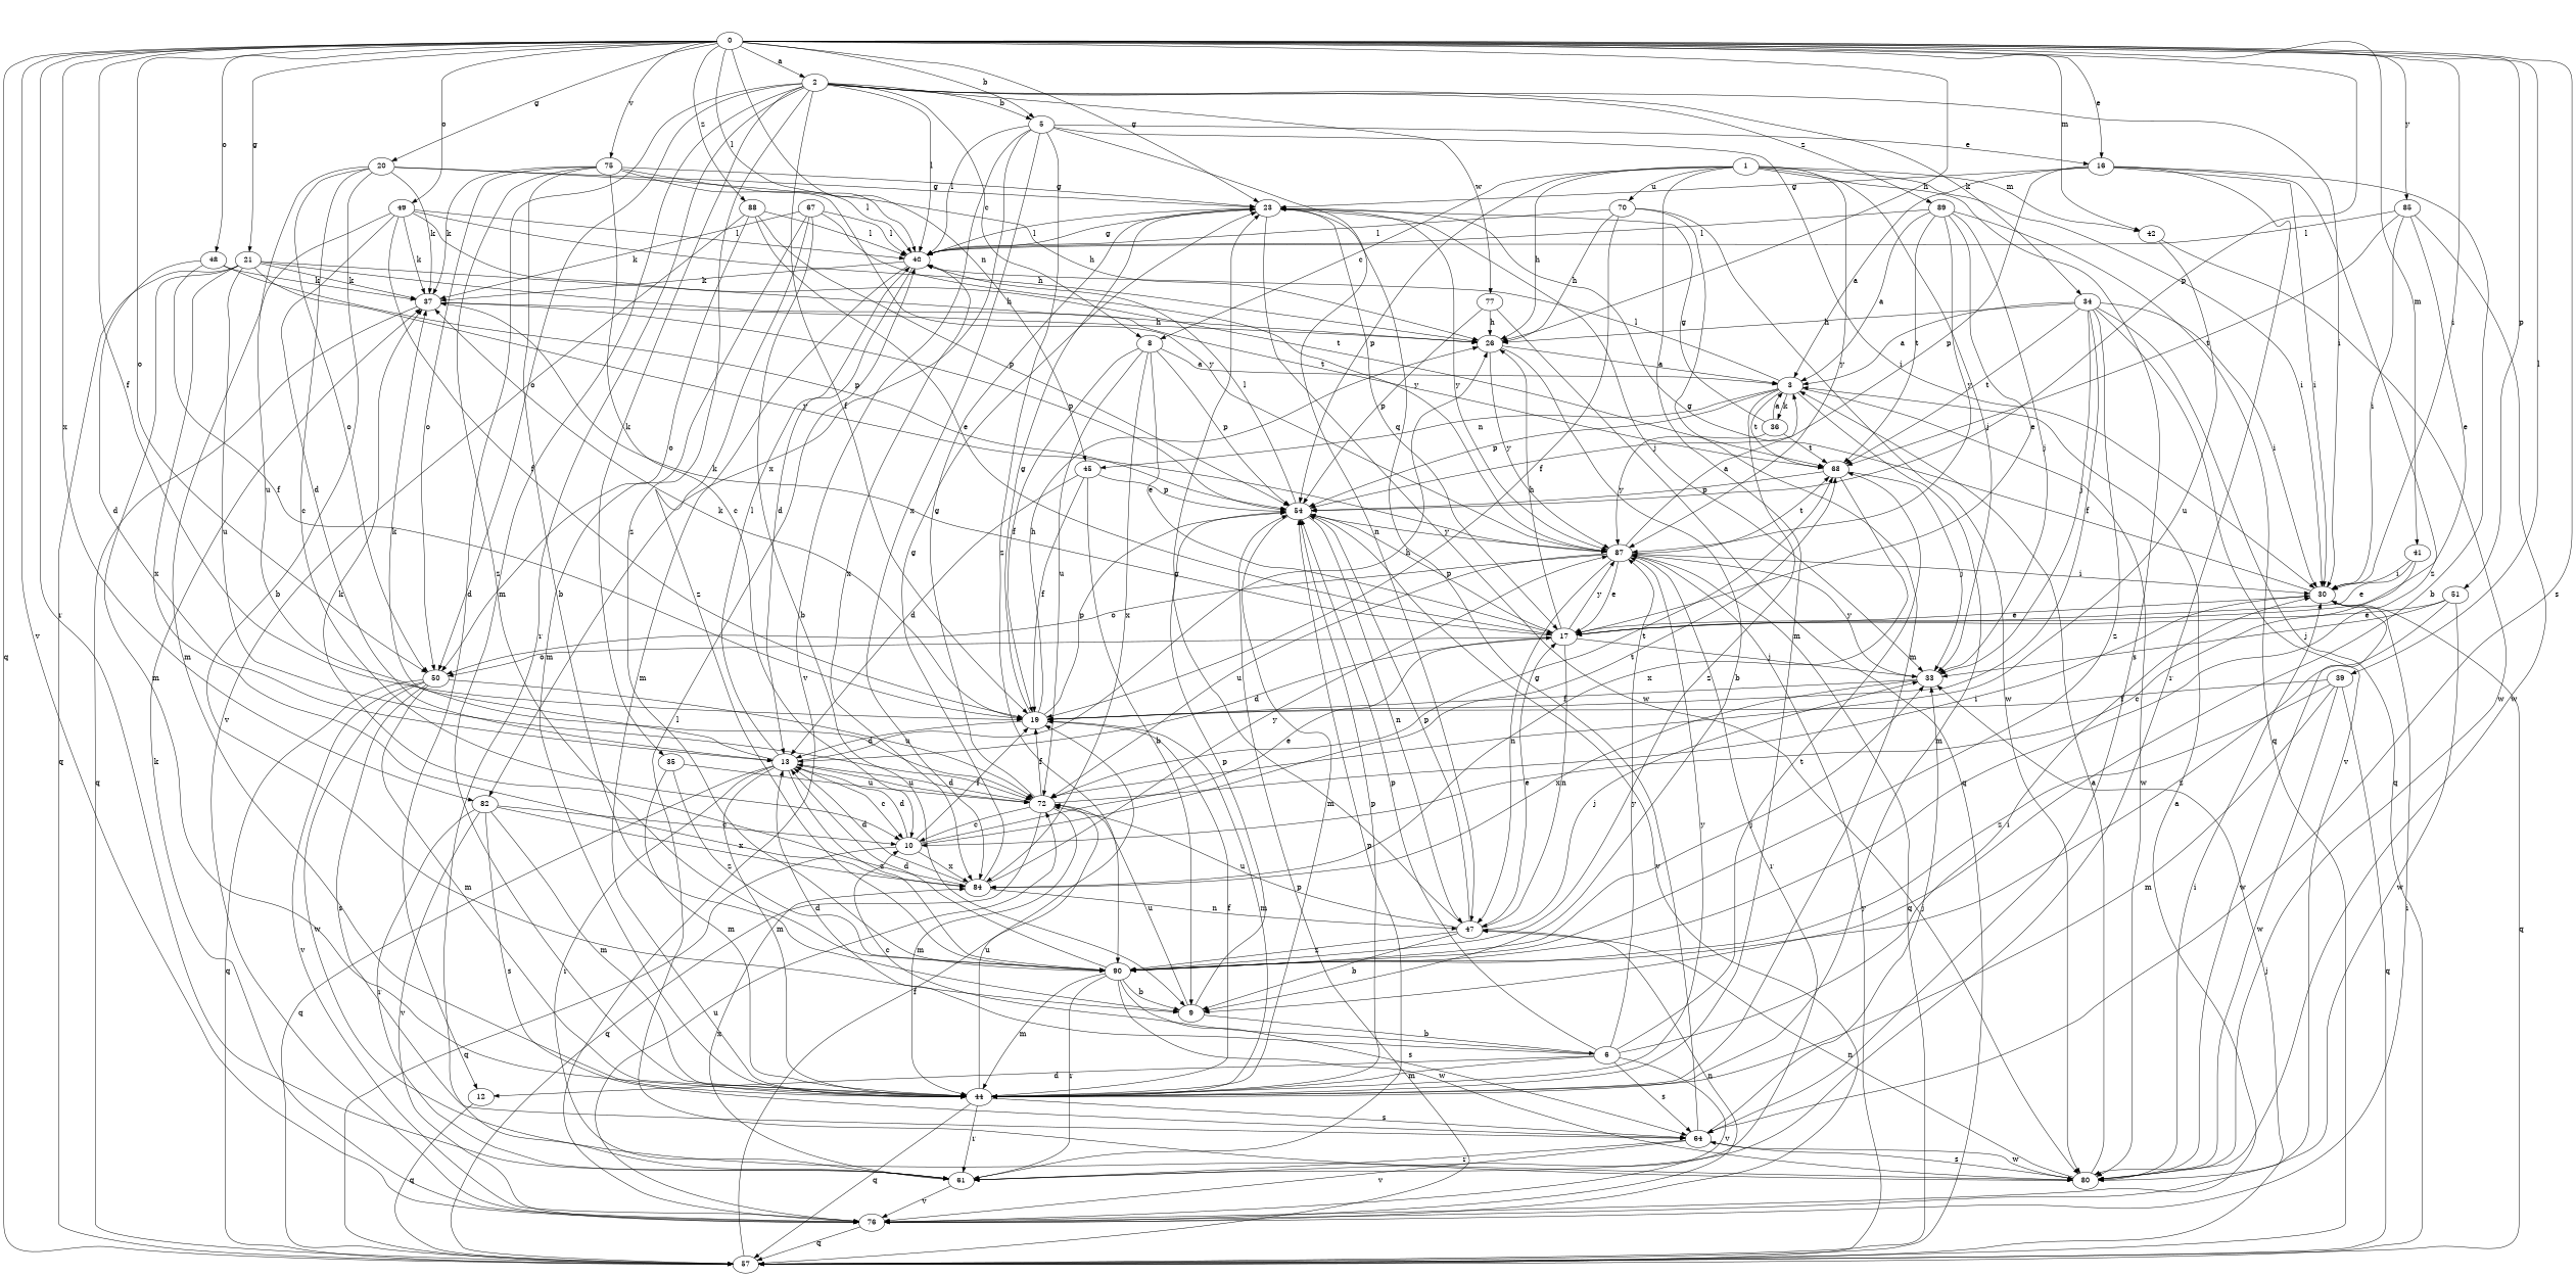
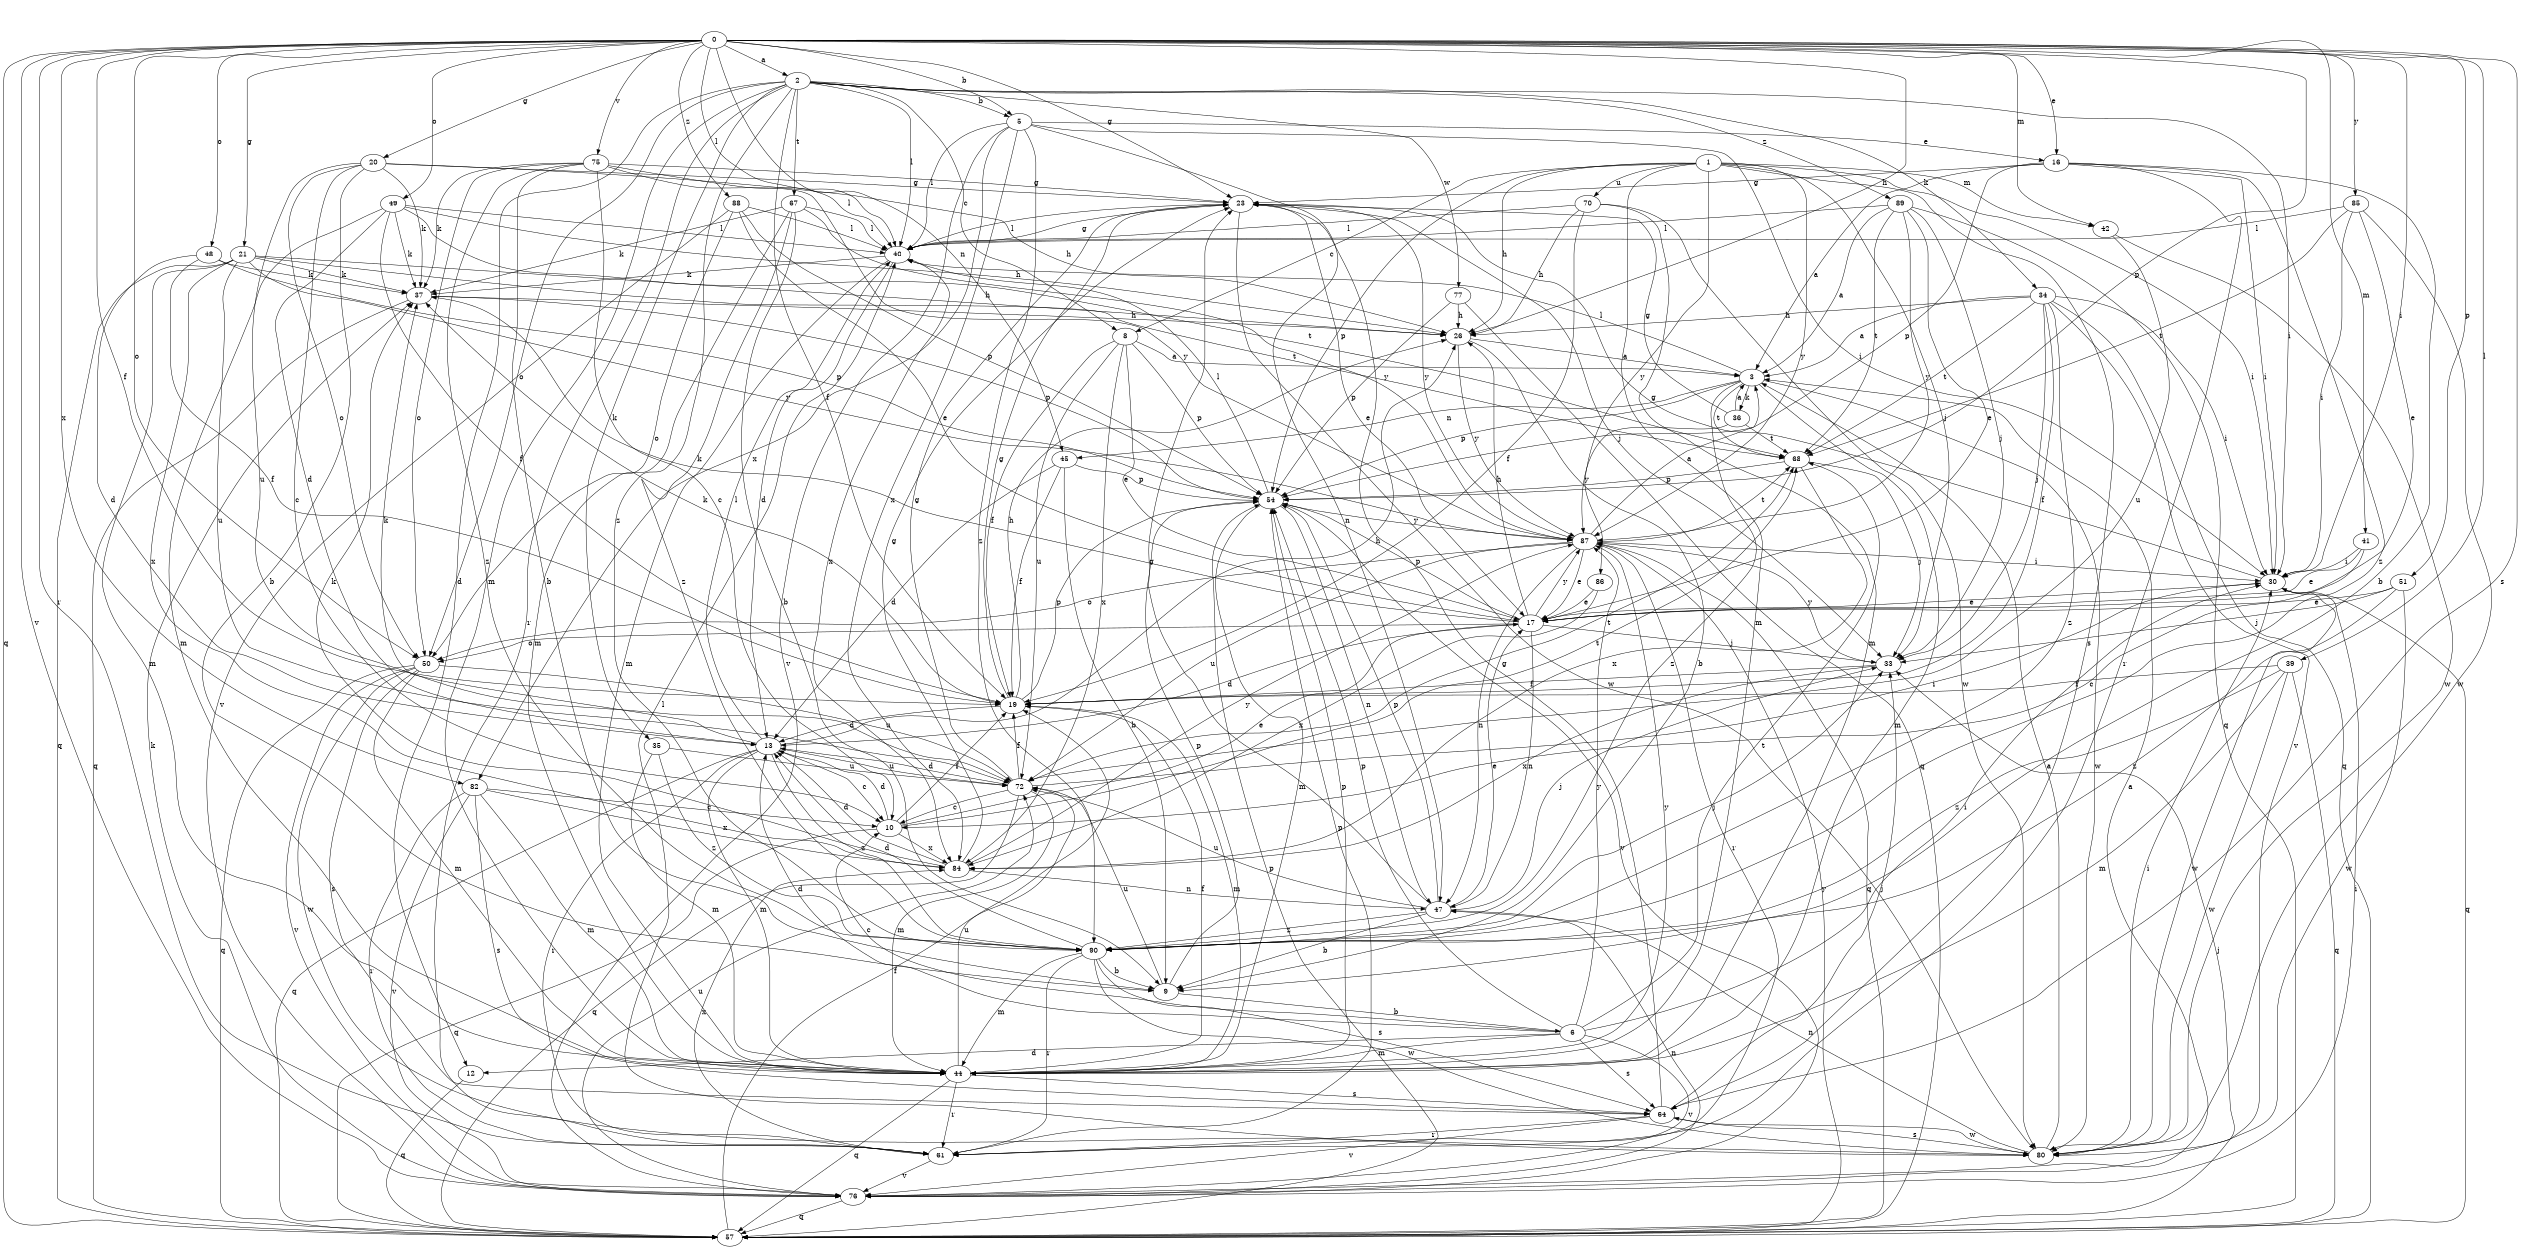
  strict digraph {
    0
    2
    5
    16
    19
    20
    21
    23
    26
    30
    39
    40
    41
    42
    45
    48
    49
    50
    51
    54
    57
    61
    64
    75
    76
    82
    85
    88
    8
    44
    12
    34
    35
    67
    77
    89
    90
    47
    84
    3
    n41 [label=9]
    13
    37
    10
    72
    87
    68
    33
    80
    17
    1
    70
+   86
    36
    6
    0 -> 2 [label=a]
    0 -> 5 [label=b]
    0 -> 16 [label=e]
    0 -> 19 [label=f]
    0 -> 20 [label=g]
    0 -> 21 [label=g]
    0 -> 23 [label=g]
    0 -> 26 [label=h]
    0 -> 30 [label=i]
    0 -> 39 [label=l]
    0 -> 40 [label=l]
    0 -> 41 [label=m]
    0 -> 42 [label=m]
    0 -> 45 [label=n]
    0 -> 48 [label=o]
    0 -> 49 [label=o]
    0 -> 50 [label=o]
    0 -> 51 [label=p]
    0 -> 54 [label=p]
    0 -> 57 [label=q]
    0 -> 61 [label=r]
    0 -> 64 [label=s]
    0 -> 75 [label=v]
    0 -> 76 [label=v]
    0 -> 82 [label=x]
    0 -> 85 [label=y]
    0 -> 88 [label=z]
    2 -> 5 [label=b]
    2 -> 19 [label=f]
    2 -> 30 [label=i]
    2 -> 40 [label=l]
    2 -> 50 [label=o]
    2 -> 61 [label=r]
    2 -> 8 [label=c]
    2 -> 44 [label=m]
    2 -> 12 [label=d]
    2 -> 34 [label=k]
    2 -> 35 [label=k]
+   2 -> 67 [label=t]
    2 -> 77 [label=w]
    2 -> 89 [label=z]
    2 -> 90 [label=z]
    5 -> 16 [label=e]
    5 -> 30 [label=i]
    5 -> 40 [label=l]
    5 -> 76 [label=v]
    5 -> 82 [label=x]
    5 -> 90 [label=z]
    5 -> 47 [label=n]
    5 -> 84 [label=x]
    16 -> 23 [label=g]
    16 -> 30 [label=i]
    16 -> 54 [label=p]
    16 -> 61 [label=r]
    16 -> 90 [label=z]
    16 -> 3 [label=a]
    16 -> n41 [label=b]
    19 -> 23 [label=g]
    19 -> 26 [label=h]
    19 -> 54 [label=p]
    19 -> 44 [label=m]
    19 -> 13 [label=d]
    19 -> 37 [label=k]
    20 -> 23 [label=g]
    20 -> 26 [label=h]
    20 -> 50 [label=o]
    20 -> n41 [label=b]
    20 -> 37 [label=k]
    20 -> 10 [label=c]
    20 -> 72 [label=u]
    21 -> 26 [label=h]
    21 -> 57 [label=q]
    21 -> 44 [label=m]
    21 -> 84 [label=x]
    21 -> 37 [label=k]
    21 -> 72 [label=u]
    21 -> 87 [label=y]
    21 -> 68 [label=t]
    23 -> 40 [label=l]
    23 -> 87 [label=y]
    23 -> 33 [label=j]
    23 -> 80 [label=w]
-   23 -> 17 [label=q]
+   23 -> 17 [label=e]
    26 -> 3 [label=a]
    26 -> n41 [label=b]
    26 -> 87 [label=y]
    30 -> 23 [label=g]
    30 -> 57 [label=q]
    30 -> 80 [label=w]
    30 -> 17 [label=e]
    39 -> 19 [label=f]
    39 -> 57 [label=q]
    39 -> 44 [label=m]
    39 -> 90 [label=z]
    39 -> 80 [label=w]
    40 -> 23 [label=g]
    40 -> 44 [label=m]
    40 -> 84 [label=x]
    40 -> 13 [label=d]
    40 -> 37 [label=k]
    41 -> 30 [label=i]
    41 -> 10 [label=c]
    41 -> 17 [label=e]
    42 -> 72 [label=u]
    42 -> 80 [label=w]
    45 -> 19 [label=f]
    45 -> 54 [label=p]
    45 -> n41 [label=b]
    45 -> 13 [label=d]
    48 -> 19 [label=f]
    48 -> 54 [label=p]
    48 -> 13 [label=d]
    48 -> 37 [label=k]
    49 -> 19 [label=f]
    49 -> 26 [label=h]
    49 -> 40 [label=l]
    49 -> 44 [label=m]
    49 -> 13 [label=d]
    49 -> 37 [label=k]
    49 -> 68 [label=t]
    50 -> 57 [label=q]
    50 -> 64 [label=s]
    50 -> 76 [label=v]
    50 -> 44 [label=m]
    50 -> 72 [label=u]
    50 -> 80 [label=w]
    51 -> 90 [label=z]
    51 -> 33 [label=j]
    51 -> 80 [label=w]
    51 -> 17 [label=e]
    54 -> 40 [label=l]
    54 -> 76 [label=v]
    54 -> 44 [label=m]
    54 -> 47 [label=n]
    54 -> 87 [label=y]
    57 -> 19 [label=f]
    57 -> 54 [label=p]
    57 -> 87 [label=y]
    57 -> 33 [label=j]
    61 -> 54 [label=p]
    61 -> 76 [label=v]
    61 -> 84 [label=x]
    64 -> 23 [label=g]
    64 -> 61 [label=r]
    64 -> 76 [label=v]
    64 -> 33 [label=j]
    64 -> 80 [label=w]
    75 -> 23 [label=g]
    75 -> 40 [label=l]
    75 -> 50 [label=o]
    75 -> 90 [label=z]
    75 -> n41 [label=b]
    75 -> 37 [label=k]
    75 -> 10 [label=c]
    75 -> 87 [label=y]
    76 -> 30 [label=i]
    76 -> 57 [label=q]
    76 -> 47 [label=n]
    76 -> 3 [label=a]
    76 -> 37 [label=k]
    76 -> 72 [label=u]
    82 -> 61 [label=r]
    82 -> 64 [label=s]
    82 -> 76 [label=v]
    82 -> 44 [label=m]
    82 -> 84 [label=x]
    82 -> 10 [label=c]
    85 -> 30 [label=i]
    85 -> 40 [label=l]
    85 -> 68 [label=t]
    85 -> 80 [label=w]
    85 -> 17 [label=e]
    88 -> 40 [label=l]
    88 -> 50 [label=o]
    88 -> 54 [label=p]
    88 -> 76 [label=v]
    88 -> 17 [label=e]
    8 -> 19 [label=f]
    8 -> 54 [label=p]
    8 -> 84 [label=x]
    8 -> 3 [label=a]
    8 -> 72 [label=u]
    8 -> 17 [label=e]
    44 -> 19 [label=f]
    44 -> 54 [label=p]
    44 -> 57 [label=q]
    44 -> 61 [label=r]
    44 -> 64 [label=s]
    44 -> 72 [label=u]
    44 -> 87 [label=y]
    12 -> 57 [label=q]
    34 -> 19 [label=f]
    34 -> 26 [label=h]
    34 -> 30 [label=i]
    34 -> 57 [label=q]
    34 -> 76 [label=v]
    34 -> 90 [label=z]
    34 -> 3 [label=a]
    34 -> 68 [label=t]
    34 -> 33 [label=j]
    35 -> 44 [label=m]
    35 -> 90 [label=z]
    35 -> 72 [label=u]
    67 -> 40 [label=l]
    67 -> 44 [label=m]
    67 -> 90 [label=z]
    67 -> n41 [label=b]
    67 -> 37 [label=k]
    67 -> 87 [label=y]
    77 -> 26 [label=h]
    77 -> 54 [label=p]
    77 -> 57 [label=q]
    89 -> 40 [label=l]
    89 -> 57 [label=q]
    89 -> 3 [label=a]
    89 -> 87 [label=y]
    89 -> 68 [label=t]
    89 -> 33 [label=j]
    89 -> 17 [label=e]
    90 -> 61 [label=r]
    90 -> 64 [label=s]
    90 -> 44 [label=m]
    90 -> n41 [label=b]
    90 -> 13 [label=d]
    90 -> 33 [label=j]
    90 -> 80 [label=w]
    47 -> 23 [label=g]
    47 -> 54 [label=p]
    47 -> 90 [label=z]
    47 -> n41 [label=b]
    47 -> 72 [label=u]
    47 -> 33 [label=j]
    47 -> 17 [label=e]
    84 -> 23 [label=g]
    84 -> 47 [label=n]
    84 -> 13 [label=d]
    84 -> 37 [label=k]
    84 -> 87 [label=y]
    3 -> 40 [label=l]
    3 -> 45 [label=n]
    3 -> 54 [label=p]
    3 -> 44 [label=m]
    3 -> 90 [label=z]
    3 -> 68 [label=t]
    3 -> 80 [label=w]
    3 -> 36 [label=k]
    n41 -> 54 [label=p]
    n41 -> 72 [label=u]
    n41 -> 6 [label=b]
    13 -> 26 [label=h]
    13 -> 40 [label=l]
    13 -> 57 [label=q]
    13 -> 61 [label=r]
    13 -> 44 [label=m]
    13 -> 90 [label=z]
    13 -> 37 [label=k]
    13 -> 10 [label=c]
    13 -> 72 [label=u]
    37 -> 26 [label=h]
    37 -> 54 [label=p]
    37 -> 57 [label=q]
    10 -> 19 [label=f]
    10 -> 57 [label=q]
    10 -> 84 [label=x]
    10 -> 13 [label=d]
    10 -> 68 [label=t]
    10 -> 17 [label=e]
    72 -> 19 [label=f]
    72 -> 23 [label=g]
    72 -> 30 [label=i]
    72 -> 57 [label=q]
    72 -> 44 [label=m]
    72 -> 13 [label=d]
    72 -> 10 [label=c]
    72 -> 68 [label=t]
    87 -> 30 [label=i]
    87 -> 50 [label=o]
    87 -> 57 [label=q]
    87 -> 61 [label=r]
    87 -> 47 [label=n]
    87 -> 3 [label=a]
    87 -> 72 [label=u]
    87 -> 68 [label=t]
    87 -> 17 [label=e]
    68 -> 54 [label=p]
    68 -> 84 [label=x]
    68 -> 33 [label=j]
    33 -> 19 [label=f]
    33 -> 84 [label=x]
    33 -> 87 [label=y]
    80 -> 30 [label=i]
    80 -> 40 [label=l]
    80 -> 64 [label=s]
    80 -> 47 [label=n]
    80 -> 3 [label=a]
    17 -> 26 [label=h]
    17 -> 50 [label=o]
    17 -> 54 [label=p]
    17 -> 47 [label=n]
    17 -> 13 [label=d]
    17 -> 37 [label=k]
    17 -> 87 [label=y]
    17 -> 33 [label=j]
    1 -> 26 [label=h]
    1 -> 30 [label=i]
    1 -> 42 [label=m]
    1 -> 54 [label=p]
    1 -> 64 [label=s]
    1 -> 8 [label=c]
    1 -> 44 [label=m]
    1 -> 87 [label=y]
    1 -> 33 [label=j]
    1 -> 70 [label=u]
+   1 -> 86 [label=y]
    70 -> 19 [label=f]
    70 -> 26 [label=h]
    70 -> 40 [label=l]
    70 -> 44 [label=m]
    70 -> 80 [label=w]
+   86 -> 84 [label=x]
+   86 -> 17 [label=e]
    36 -> 23 [label=g]
    36 -> 3 [label=a]
    36 -> 87 [label=y]
    36 -> 68 [label=t]
    6 -> 30 [label=i]
    6 -> 54 [label=p]
    6 -> 64 [label=s]
    6 -> 76 [label=v]
    6 -> 44 [label=m]
    6 -> 12 [label=d]
    6 -> 13 [label=d]
    6 -> 10 [label=c]
    6 -> 87 [label=y]
    6 -> 68 [label=t]
  }
